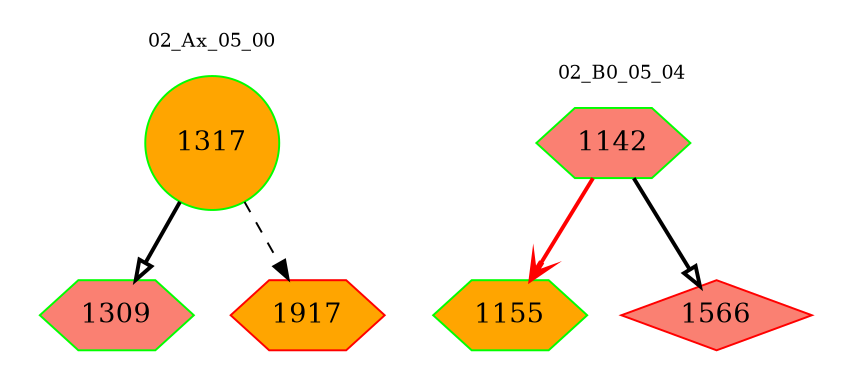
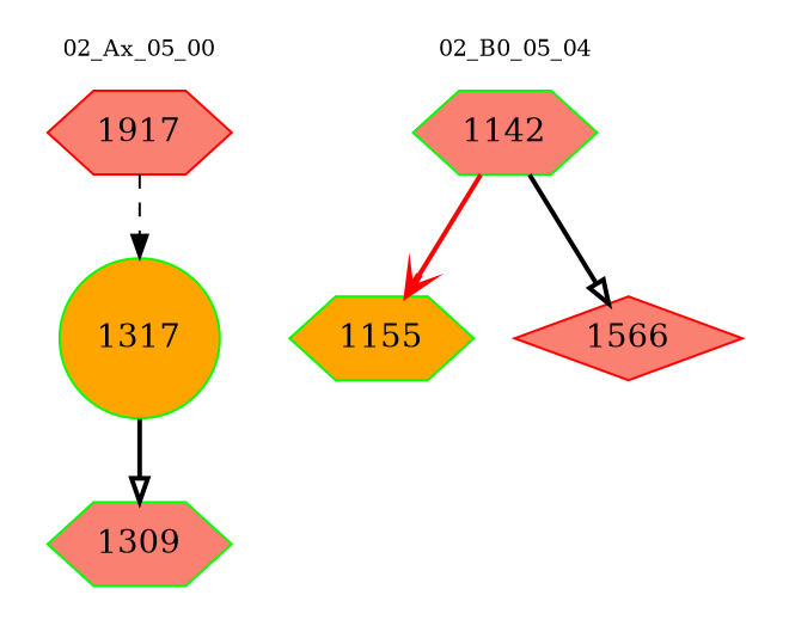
  digraph {
    node [color=green fillcolor=orange shape=hexagon style=filled]
    edge [arrowhead=onormal color=black style=bold]
    n1 [label=1317 shape=circle]
    n2 [fillcolor=salmon label=1309]
-   n3 [color=red label=1917]
+   n3 [color=red fillcolor=salmon label=1917]
    n4 [fillcolor=salmon label=1142]
    n5 [label=1155]
    n6 [color=red fillcolor=salmon label=1566 shape=diamond]
    subgraph cluster_1 {
      color=white
      fontsize=10
      label="02_Ax_05_00"
      n1
      n2
      n3
    }
    subgraph cluster_2 {
      color=white
      fontsize=10
      label="02_B0_05_04"
      n4
      n5
      n6
    }
    n1 -> n2
-   n1 -> n3 [arrowhead=normal style=dashed]
+   n3 -> n1 [arrowhead=normal style=dashed]
    n4 -> n5 [arrowhead=vee color=red]
    n4 -> n6
  }
